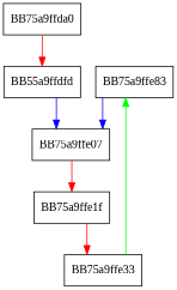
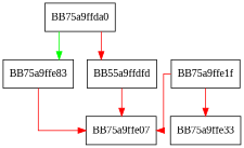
  digraph {
    fontname="Liberation Serif"
    splines=ortho
    node [fontname="Liberation Serif" shape=box]
    edge [color=red fontname="Liberation Serif"]
    n1 [label=BB75a9ffe83]
    BB75a9ffda0
    n3 [label=BB55a9ffdfd]
    BB75a9ffe07
    BB75a9ffe1f
    BB75a9ffe33
-   n1 -> BB75a9ffe07 [color=blue]
-   BB75a9ffe33 -> n1 [color=green]
+   n1 -> BB75a9ffe07
+   BB75a9ffda0 -> n1 [color=green]
    BB75a9ffda0 -> n3
-   n3 -> BB75a9ffe07 [color=blue]
-   BB75a9ffe07 -> BB75a9ffe1f
+   n3 -> BB75a9ffe07
+   BB75a9ffe1f -> BB75a9ffe07
    BB75a9ffe1f -> BB75a9ffe33
  }
